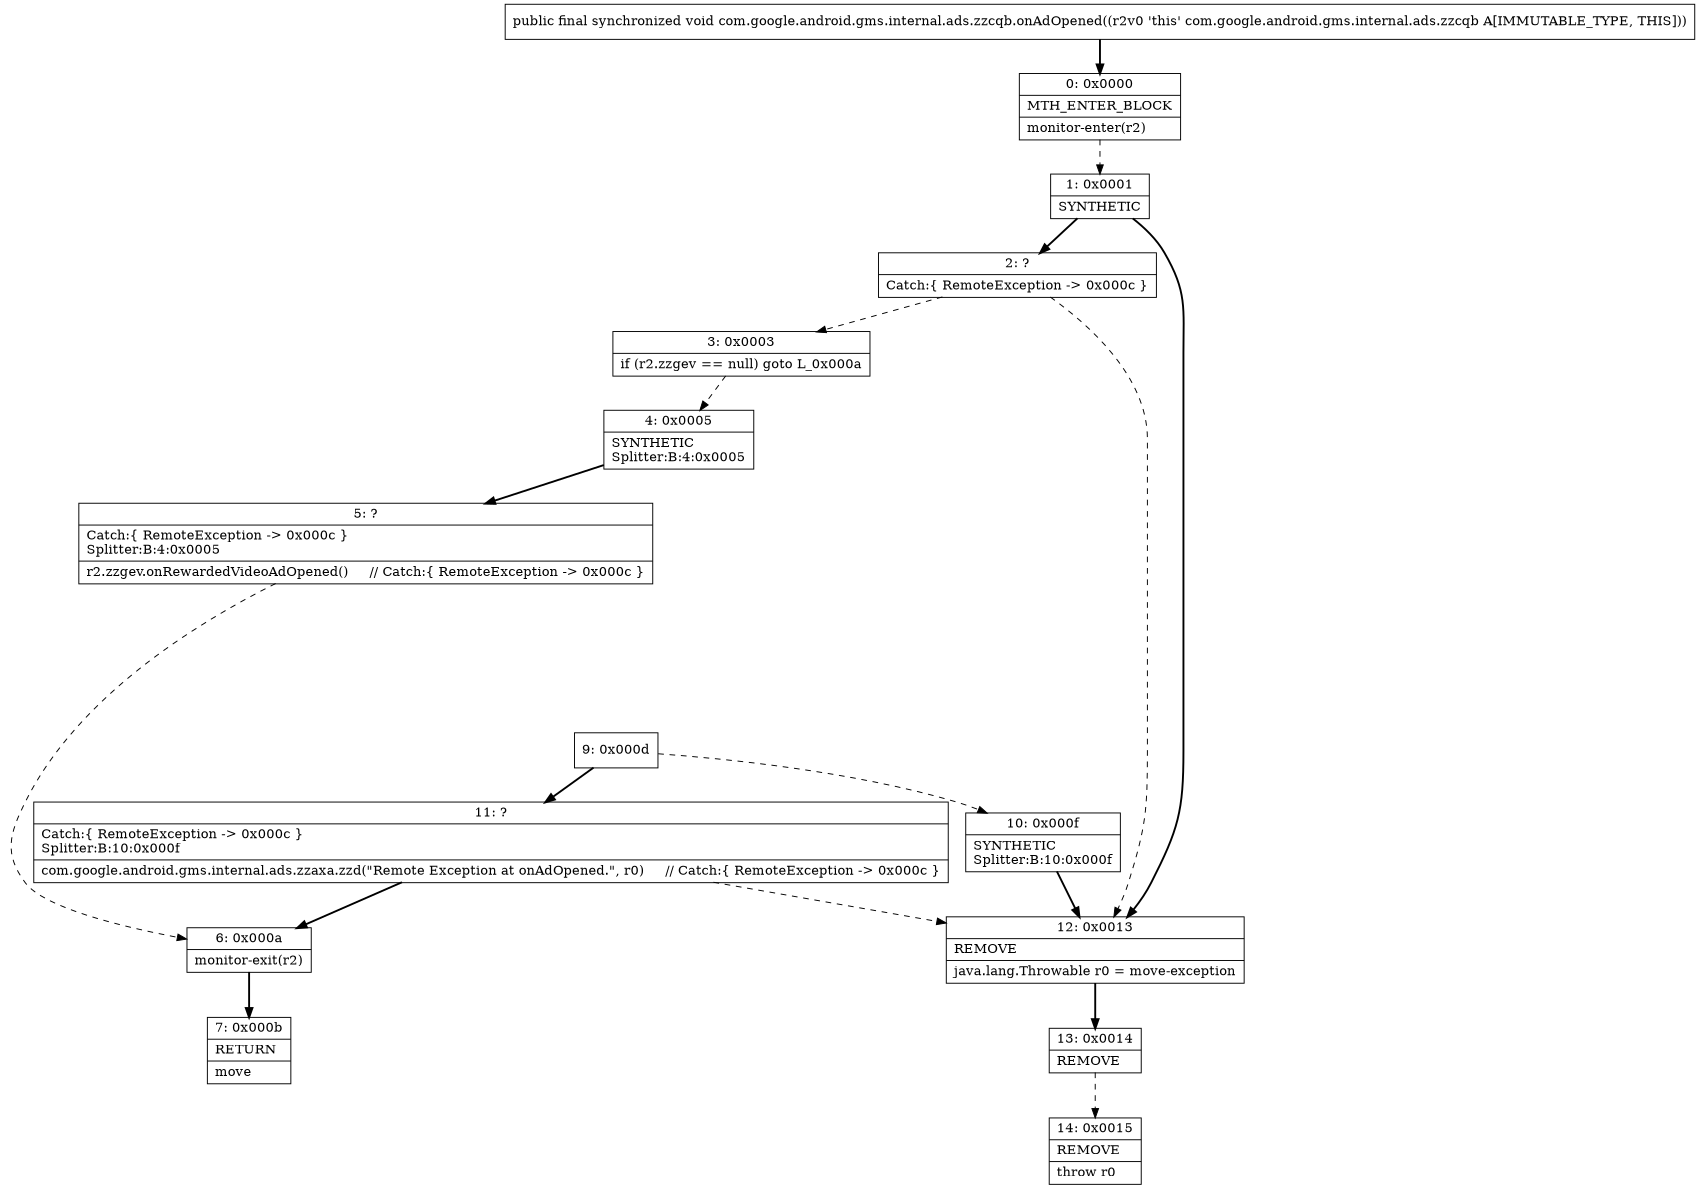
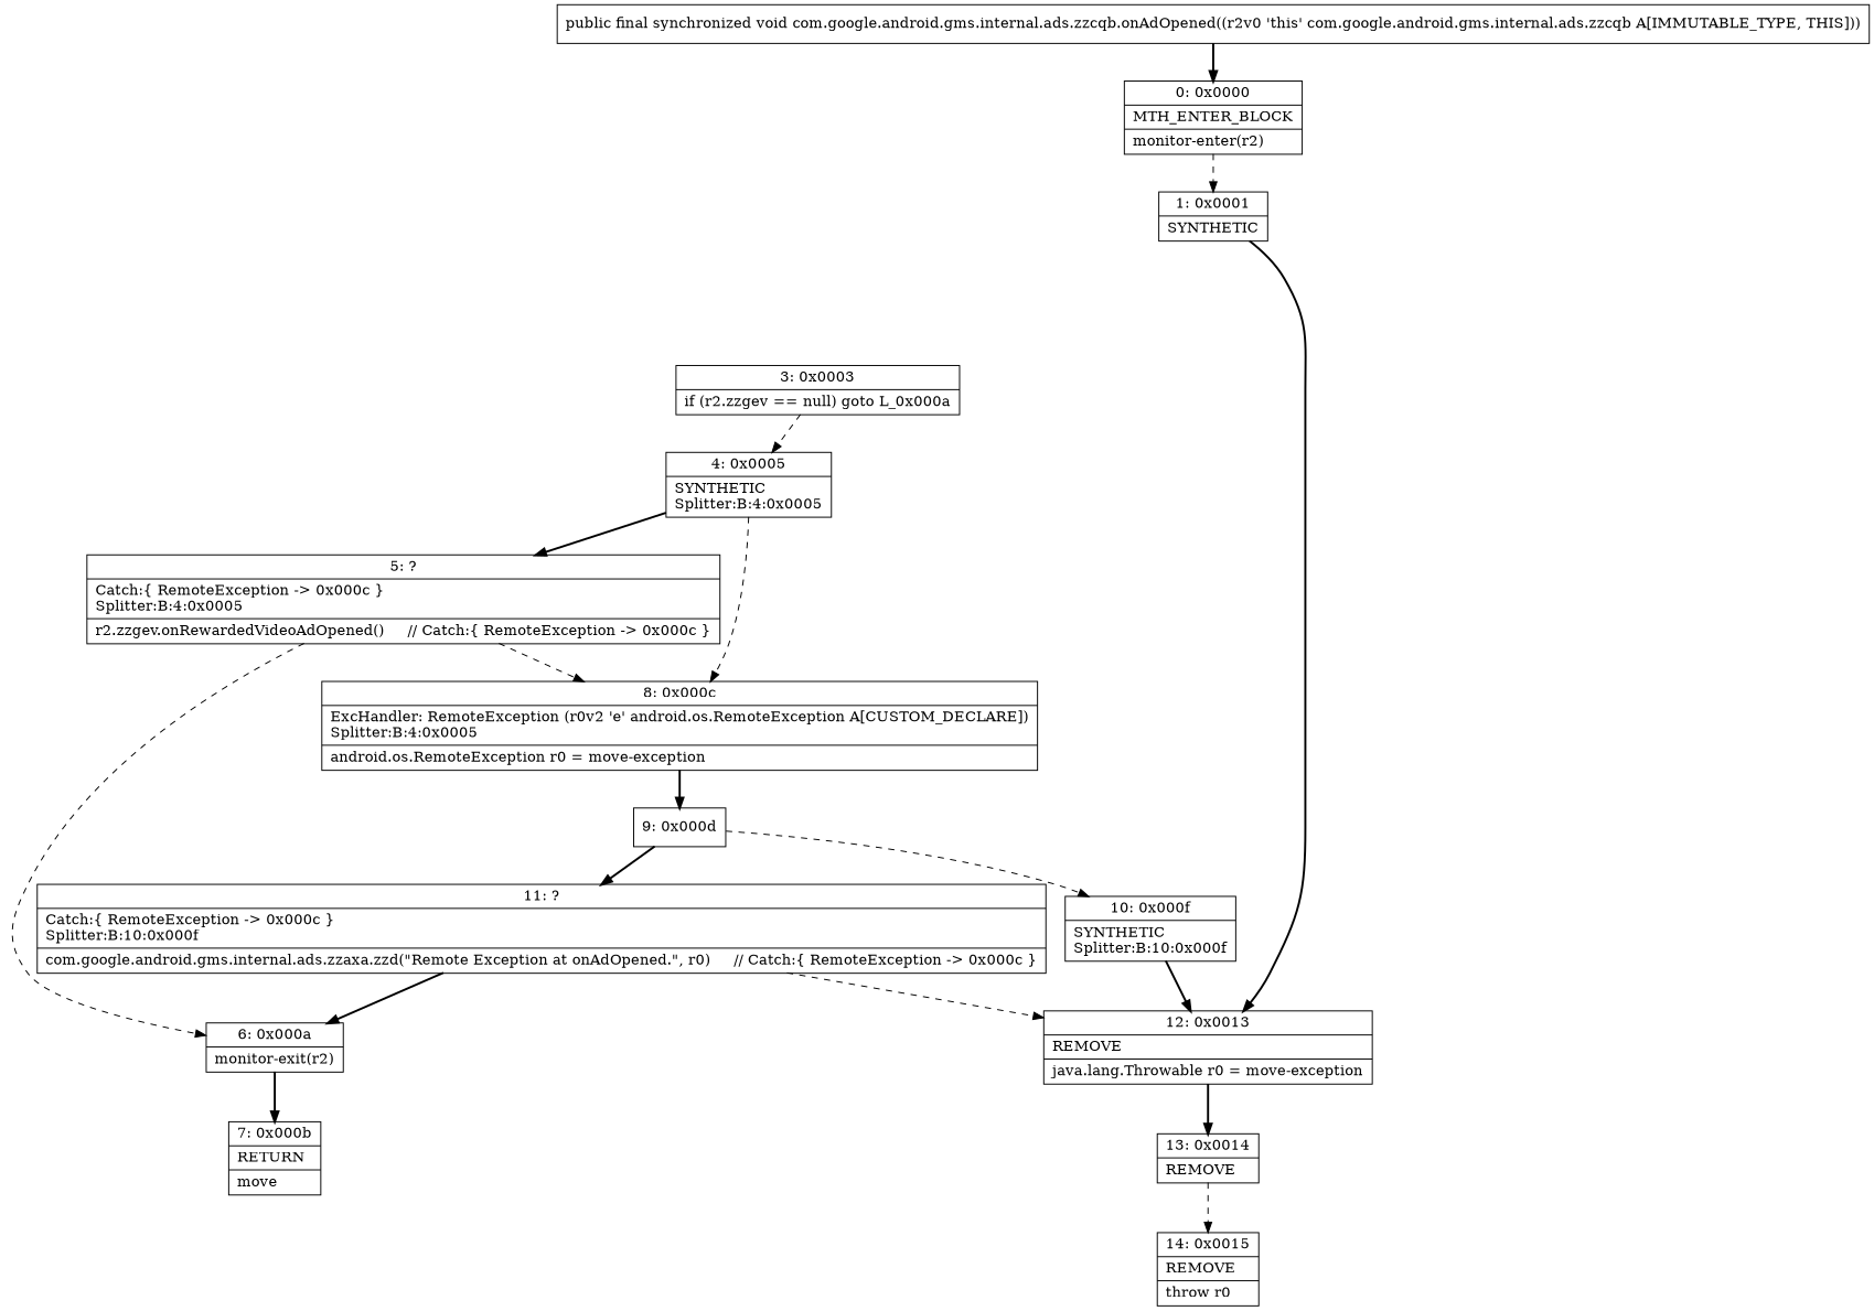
  digraph {
    node [shape=record]
    edge [style=dashed]
    n1 [label="{0\:\ 0x0000|MTH_ENTER_BLOCK\l|monitor\-enter(r2)\l}"]
    n2 [label="{1\:\ 0x0001|SYNTHETIC\l}"]
-   n3 [label="{2\:\ ?|Catch:\{ RemoteException \-\> 0x000c \}\l}"]
    n4 [label="{12\:\ 0x0013|REMOVE\l|java.lang.Throwable r0 = move\-exception\l}"]
    n5 [label="{3\:\ 0x0003|if (r2.zzgev == null) goto L_0x000a\l}"]
    n6 [label="{13\:\ 0x0014|REMOVE\l}"]
    n7 [label="{4\:\ 0x0005|SYNTHETIC\lSplitter:B:4:0x0005\l}"]
    n8 [label="{5\:\ ?|Catch:\{ RemoteException \-\> 0x000c \}\lSplitter:B:4:0x0005\l|r2.zzgev.onRewardedVideoAdOpened()     \/\/ Catch:\{ RemoteException \-\> 0x000c \}\l}"]
+   n9 [label="{8\:\ 0x000c|ExcHandler: RemoteException (r0v2 'e' android.os.RemoteException A[CUSTOM_DECLARE])\lSplitter:B:4:0x0005\l|android.os.RemoteException r0 = move\-exception\l}"]
    n10 [label="{6\:\ 0x000a|monitor\-exit(r2)\l}"]
    n11 [label="{7\:\ 0x000b|RETURN\l|move\l}"]
    n12 [label="{9\:\ 0x000d}"]
    n13 [label="{10\:\ 0x000f|SYNTHETIC\lSplitter:B:10:0x000f\l}"]
    n14 [label="{11\:\ ?|Catch:\{ RemoteException \-\> 0x000c \}\lSplitter:B:10:0x000f\l|com.google.android.gms.internal.ads.zzaxa.zzd(\"Remote Exception at onAdOpened.\", r0)     \/\/ Catch:\{ RemoteException \-\> 0x000c \}\l}"]
    n15 [label="{14\:\ 0x0015|REMOVE\l|throw r0\l}"]
    n16 [label="{public final synchronized void com.google.android.gms.internal.ads.zzcqb.onAdOpened((r2v0 'this' com.google.android.gms.internal.ads.zzcqb A[IMMUTABLE_TYPE, THIS])) }"]
    n1 -> n2
-   n2 -> n3 [style=bold]
    n2 -> n4 [style=bold]
-   n3 -> n4
-   n3 -> n5
    n4 -> n6 [style=bold]
    n5 -> n7
    n6 -> n15
    n7 -> n8 [style=bold]
+   n7 -> n9
+   n8 -> n9
    n8 -> n10
+   n9 -> n12 [style=bold]
    n10 -> n11 [style=bold]
    n12 -> n13
    n12 -> n14 [style=bold]
    n13 -> n4 [style=bold]
    n14 -> n4
    n14 -> n10 [style=bold]
    n16 -> n1 [style=bold]
  }
